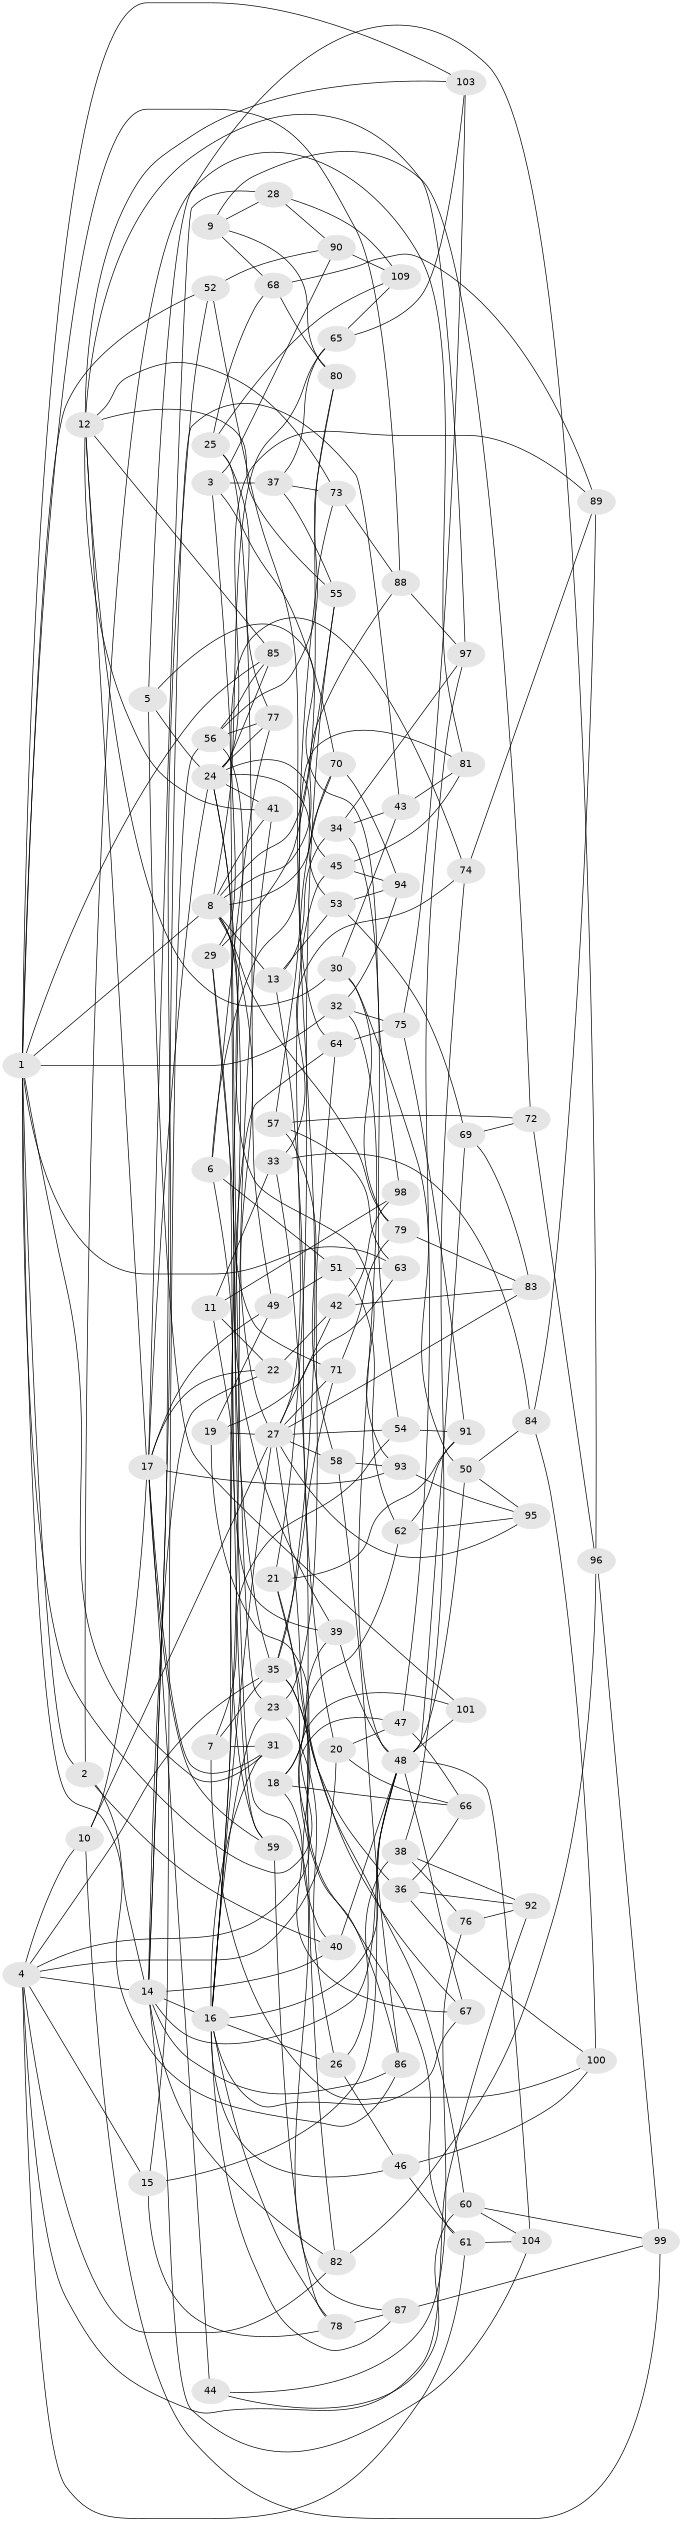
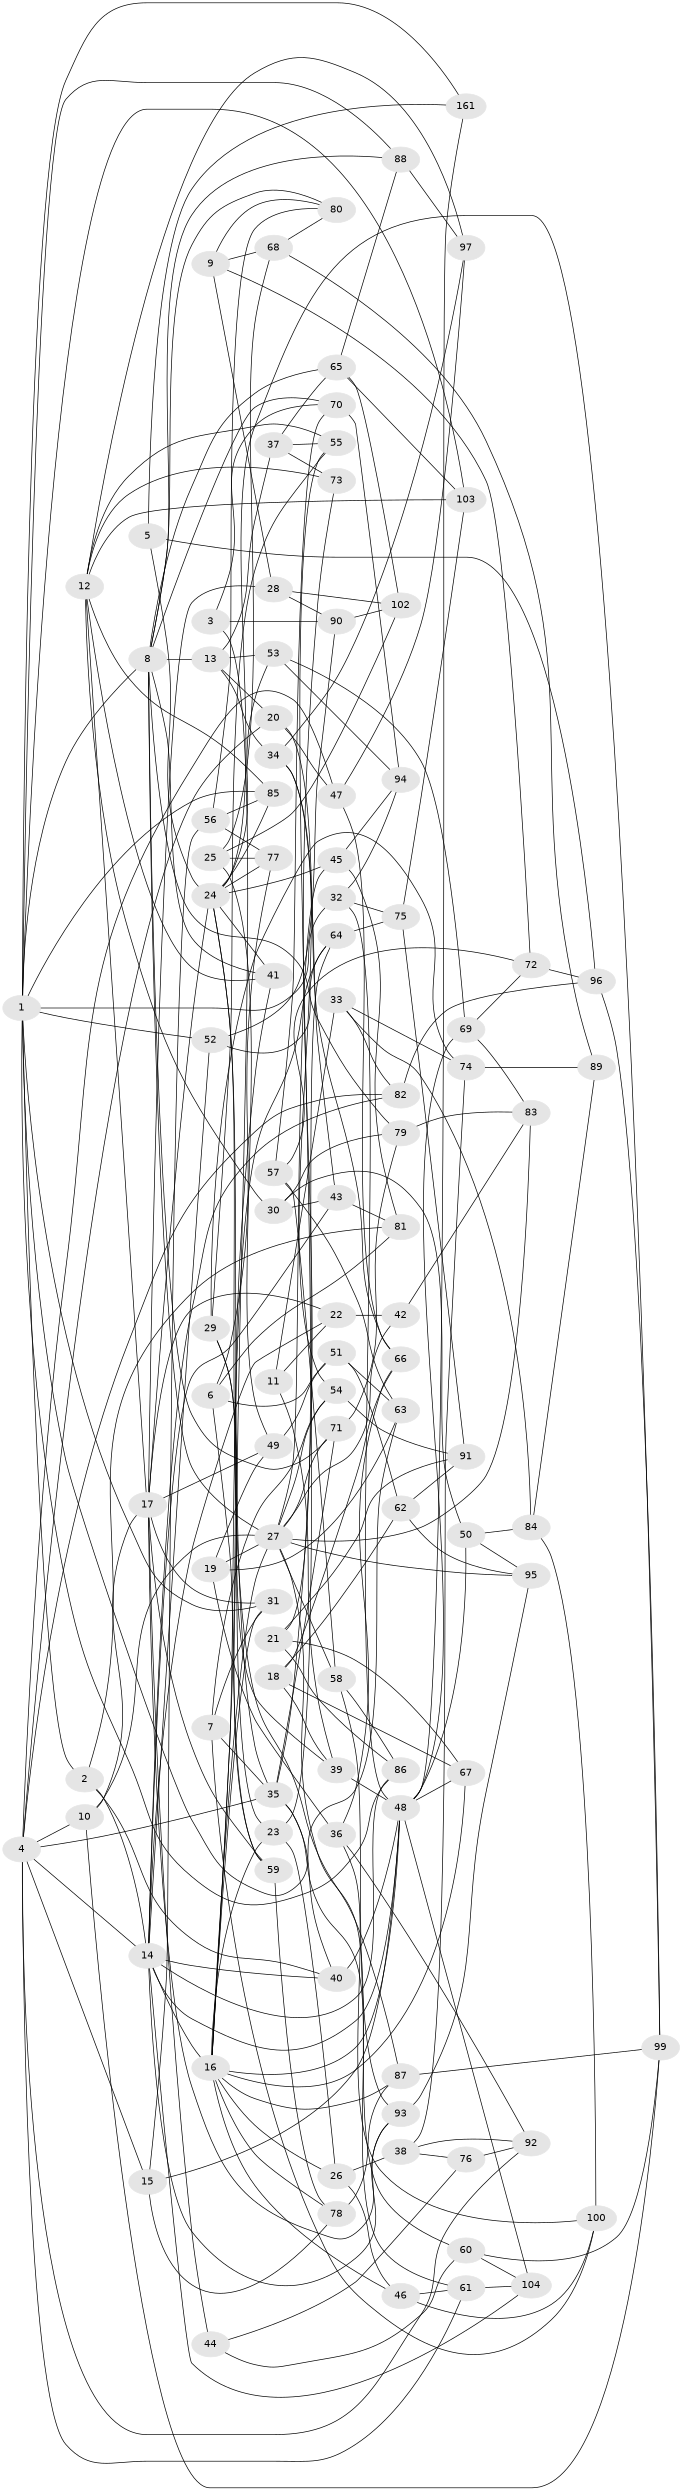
  graph {
    fontname="DejaVu Sans"
    rankdir=LR
    node [color=gray90 fontname="DejaVu Sans" style=filled]
    edge [fontname="DejaVu Sans" weight=1.0]
    1
    2
    8
    31
    32
    52
    63
    85
    86
    88
-   101
+   101 [label=161]
    103
    14
    40
    81
    70
    13
    27
    41
    65
    71
    79
    80
    17
    24
    59
    28
    22
    93
    44
    49
    48
    75
    94
    90
    64
    97
    82
    16
    43
    104
    3
    23
    37
    26
    55
    73
-   102 [label=109]
+   102
    4
    10
    15
    20
    35
    47
    61
    92
    99
    56
    78
    66
    96
    5
-   98
    77
    53
    87
    45
    89
    6
    51
    62
    7
    54
    100
    91
    34
    42
    58
    60
    83
    95
    9
    68
    72
    11
    33
    39
    74
    84
    12
    30
    50
    69
    46
    67
    38
    76
    18
    19
    36
    21
    25
    29
    57
    1 -- 2
    1 -- 8
    1 -- 31
    1 -- 32
    1 -- 52
    1 -- 63
    1 -- 85
    1 -- 86
    1 -- 88
    1 -- 101
    1 -- 103
    2 -- 14
    2 -- 40
    2 -- 81
    8 -- 88
    8 -- 70
    8 -- 13
    8 -- 27
    8 -- 41
    8 -- 65
    8 -- 71
    8 -- 79
    8 -- 80
    32 -- 48
    32 -- 75
    32 -- 94
    52 -- 90
    52 -- 64
    88 -- 97
    14 -- 52
    14 -- 86
    14 -- 40
    14 -- 22
-   56 -- 93
+   14 -- 93
    14 -- 48
    14 -- 82
    14 -- 16
    14 -- 43
    14 -- 104
    40 -- 48
    70 -- 94
    13 -- 20
    13 -- 53
    13 -- 34
    27 -- 71
    27 -- 45
    27 -- 54
    27 -- 42
    27 -- 58
    27 -- 60
    27 -- 83
    27 -- 95
    65 -- 103
    65 -- 102
    71 -- 79
    79 -- 83
    17 -- 31
    17 -- 24
    17 -- 59
    17 -- 28
    17 -- 22
    17 -- 93
    17 -- 44 [weight=2.0]
    17 -- 49
    24 -- 85
    24 -- 41
    24 -- 35 [weight=3.0]
    24 -- 77
    24 -- 53
    24 -- 87
    24 -- 45
-   24 -- 89
+   24 -- 99
    59 -- 78
    28 -- 90
    28 -- 102
    22 -- 42
    93 -- 95
    44 -- 60
    44 -- 76
    49 -- 51
    48 -- 101 [weight=2.0]
    48 -- 104
    48 -- 50
    48 -- 69
    48 -- 67
    75 -- 103
    75 -- 91
    90 -- 102
    64 -- 75
    82 -- 96
    16 -- 31
    16 -- 27
    16 -- 41
    16 -- 48
    16 -- 64
    16 -- 23
    16 -- 26
    16 -- 78
    16 -- 87
    16 -- 46
    16 -- 67
    43 -- 81
    3 -- 70
    3 -- 90
    3 -- 23
-   3 -- 37
+   13 -- 37
    23 -- 64
    23 -- 26
    37 -- 65
    37 -- 55
    37 -- 73
    26 -- 46
    26 -- 38
-   73 -- 88
+   65 -- 88
    4 -- 14
    4 -- 82
    4 -- 10
    4 -- 15
    4 -- 20
    4 -- 35 [weight=2.0]
    4 -- 47
    4 -- 61
    4 -- 92
    10 -- 27
    10 -- 17
    10 -- 99
    15 -- 48
    15 -- 56
    15 -- 78
    20 -- 47
    20 -- 66
    35 -- 40
    35 -- 71
    35 -- 73
    35 -- 61
    47 -- 97
    47 -- 66
    61 -- 104
    56 -- 85
    56 -- 80
    56 -- 77
    78 -- 87
    96 -- 99
    5 -- 101
    5 -- 24
    5 -- 96
-   5 -- 98
    53 -- 94
    53 -- 69
    87 -- 99
    45 -- 81
    45 -- 94
    6 -- 81
    6 -- 59
    6 -- 77
    6 -- 51
    51 -- 63
    51 -- 62
    62 -- 91
    62 -- 95
    7 -- 31
    7 -- 35
    7 -- 54
    7 -- 100
    54 -- 91
    34 -- 97
    34 -- 43
    34 -- 54
-   42 -- 98
    42 -- 83
    58 -- 86
    58 -- 93
    60 -- 104
    60 -- 99
    9 -- 80
    9 -- 28
    9 -- 68
    9 -- 72
    68 -- 80
    68 -- 89
    72 -- 96
    11 -- 22
-   11 -- 98
    11 -- 33
    11 -- 39
    33 -- 82
    33 -- 74
    33 -- 84
    39 -- 48
    74 -- 89
    84 -- 89
    84 -- 100
    12 -- 85
    12 -- 103
    12 -- 41
    12 -- 17
    12 -- 97
    12 -- 55
    12 -- 73
    12 -- 30
    30 -- 79
    30 -- 43
    30 -- 50
    50 -- 95
    50 -- 84
    69 -- 83
    69 -- 72
    46 -- 61
    46 -- 100
    38 -- 92
    38 -- 74
    38 -- 76
    76 -- 92
    18 -- 66
    18 -- 62
    18 -- 39
    18 -- 67
    19 -- 63
    19 -- 27
    19 -- 49
    19 -- 36
    36 -- 92
    36 -- 66
    36 -- 100
    21 -- 86
    21 -- 55
    21 -- 91
    21 -- 67
    25 -- 49
    25 -- 102
    25 -- 77
    25 -- 68
    29 -- 59
    29 -- 55
    29 -- 39
    29 -- 74
    57 -- 63
    57 -- 70
    57 -- 58
    57 -- 72
  }
